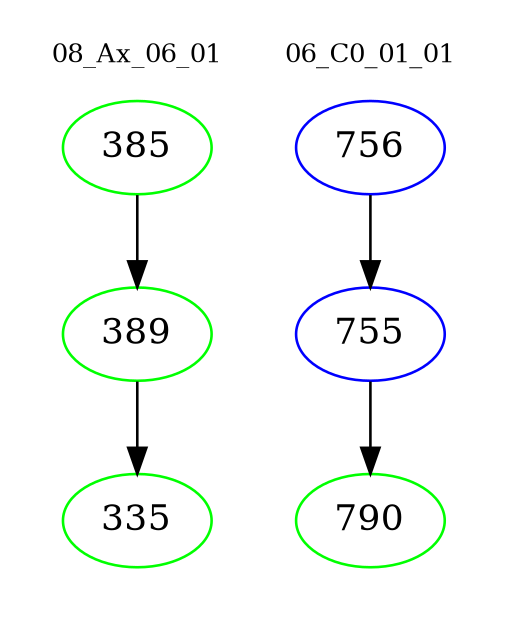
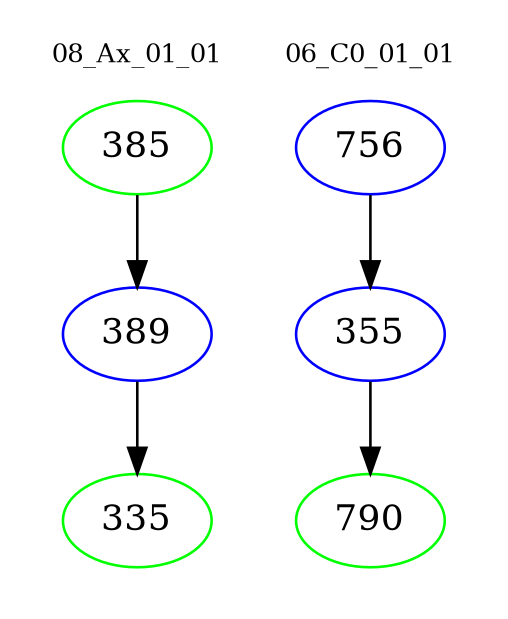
  digraph {
    node [color=green]
    edge [color=black]
    n1 [label=385]
-   n2 [label=389]
+   n2 [color=blue label=389]
    n3 [label=335]
    n4 [color=blue label=756]
-   n5 [color=blue label=755]
+   n5 [color=blue label=355]
    n6 [label=790]
    subgraph cluster_1 {
      color=white
      fontsize=10
-     label="08_Ax_06_01"
+     label="08_Ax_01_01"
      n1
      n2
      n3
    }
    subgraph cluster_2 {
      color=white
      fontsize=10
      label="06_C0_01_01"
      n4
      n5
      n6
    }
    n1 -> n2
    n2 -> n3
    n4 -> n5
    n5 -> n6
  }
